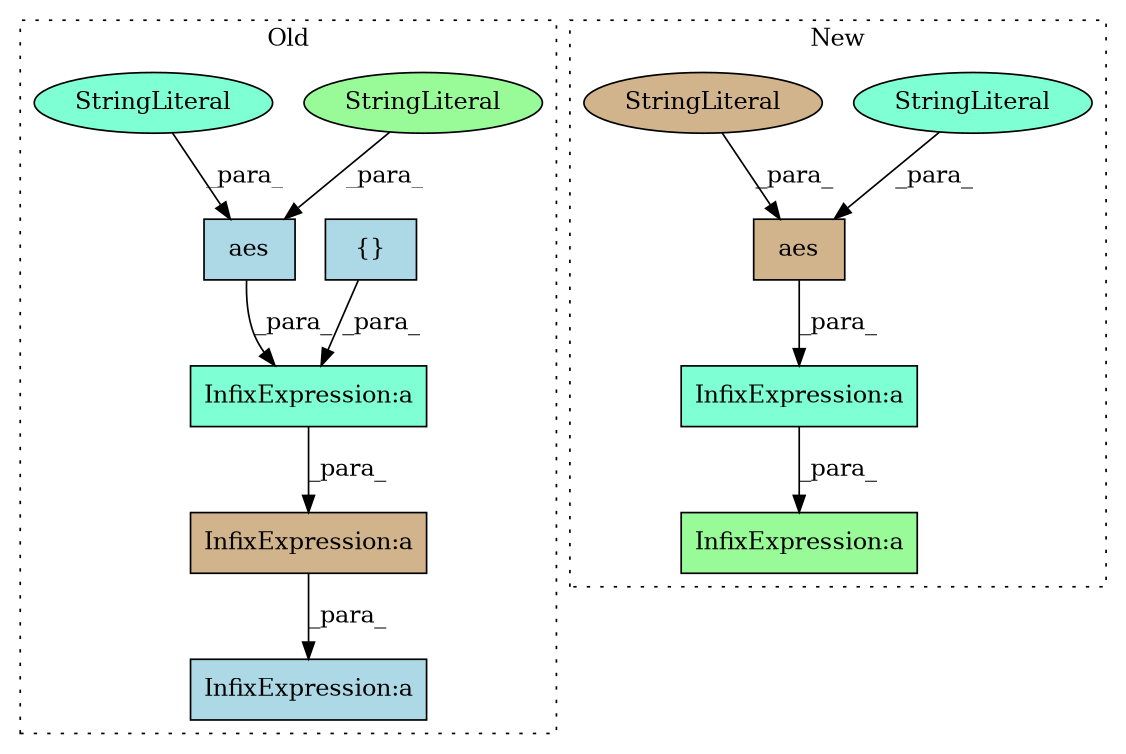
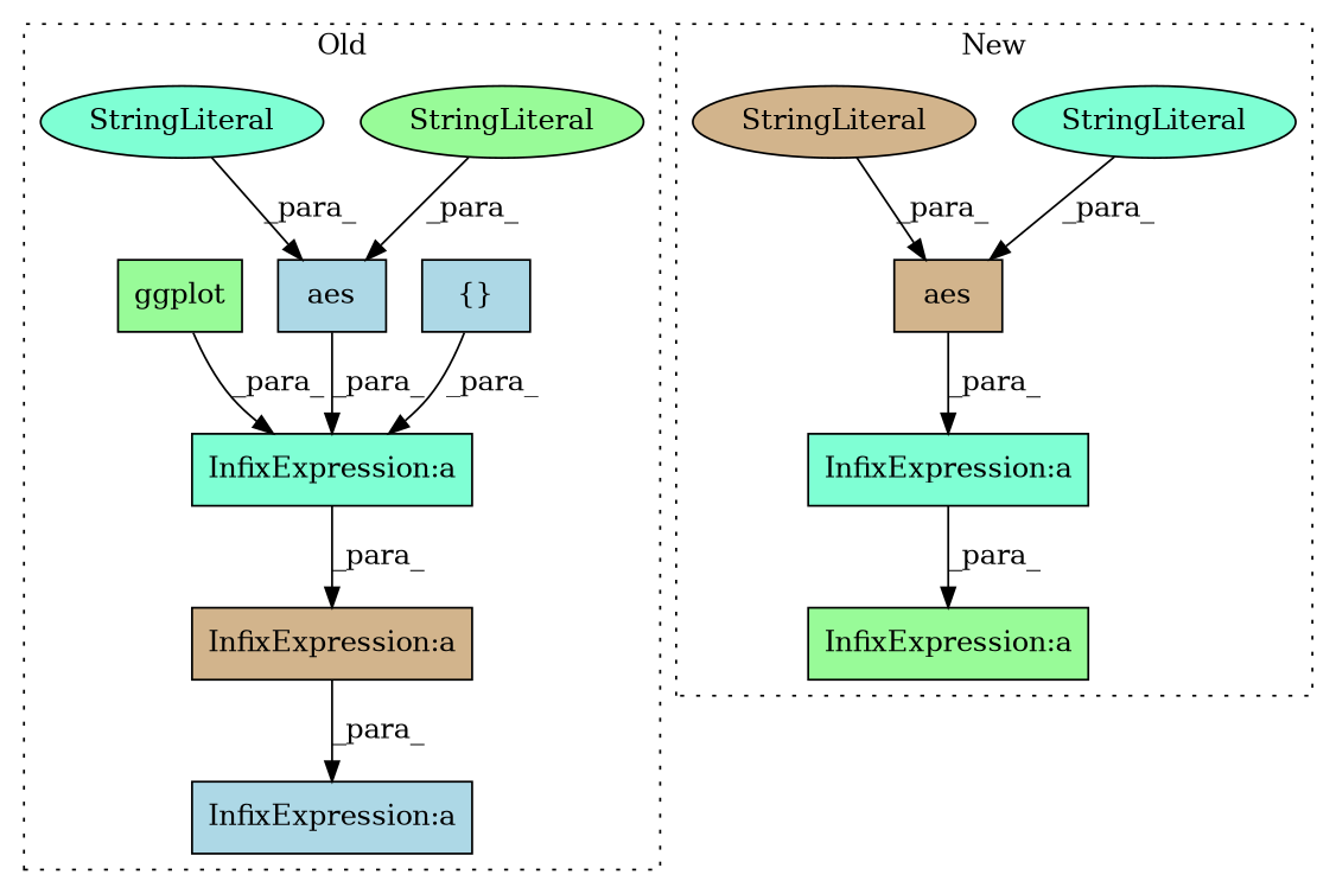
  digraph {
    node [a=27 l=3 shape=box style=filled fillcolor=aquamarine]
    n1 [a=4 l="1,1" label="{}" s="901,906" fillcolor=lightblue]
    n2 [label="InfixExpression:a" s=909 fillcolor=tan]
    n3 [a=32 l="4,1" label=aes s="820,834" fillcolor=lightblue]
    n4 [label="InfixExpression:a" s=837]
    n5 [a=45 l=5 label=StringLiteral s=829 shape=ellipse fillcolor=palegreen]
    n6 [a=45 l=4 label=StringLiteral s=824 shape=ellipse]
    n7 [label="InfixExpression:a" s=985 fillcolor=lightblue]
+   n8 [a=32 l="7,1" label=ggplot s="792,805" fillcolor=palegreen]
    n9 [a=32 l="4,1" label=aes s="908,919" fillcolor=tan]
    n10 [label="InfixExpression:a" s=921]
    n11 [a=45 label=StringLiteral s=912 shape=ellipse]
    n12 [a=45 label=StringLiteral s=916 shape=ellipse fillcolor=tan]
    n13 [label="InfixExpression:a" s=989 fillcolor=palegreen]
    subgraph cluster_1 {
      label=Old
      style=dotted
      n1
      n2
      n3
      n4
      n5
      n6
      n7
+     n8
    }
    subgraph cluster_2 {
      label=New
      style=dotted
      n9
      n10
      n11
      n12
      n13
    }
    n1 -> n4 [label=_para_]
    n2 -> n7 [label=_para_]
    n3 -> n4 [label=_para_]
    n4 -> n2 [label=_para_]
    n5 -> n3 [label=_para_]
    n6 -> n3 [label=_para_]
+   n8 -> n4 [label=_para_]
    n9 -> n10 [label=_para_]
    n10 -> n13 [label=_para_]
    n11 -> n9 [label=_para_]
    n12 -> n9 [label=_para_]
  }
